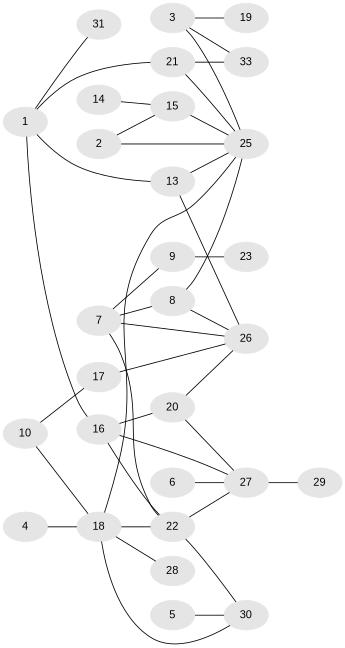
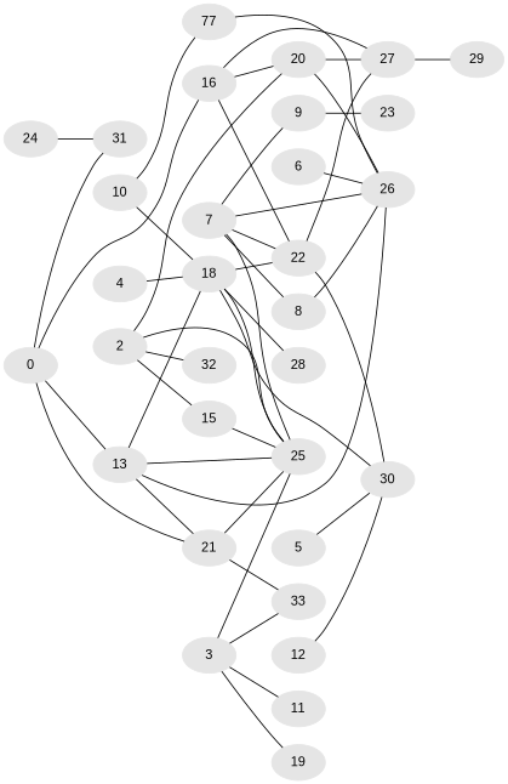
  graph {
    fontname="Liberation Sans"
    rankdir=LR
    node [color=gray90 fontname="Liberation Sans" style=filled]
    edge [fontname="Liberation Sans" weight=1.0]
-   1
+   1 [label=0]
    13
    16
    21
    31
    25
    18
    26
    20
    22
    27
    33
    2
    15
+   32
    3
+   11
    19
    4
    30
    28
    5
    6
    7
    8
    9
    23
    10
-   17
-   14
+   17 [label=77]
+   12
    29
+   24
    1 -- 13
    1 -- 16
    1 -- 21
    1 -- 31
+   13 -- 21
    13 -- 25
+   13 -- 18
    13 -- 26
    16 -- 20
    16 -- 22
    16 -- 27
    21 -- 25
    21 -- 33
    18 -- 25
    18 -- 22
    18 -- 30
    18 -- 28
    20 -- 26
    20 -- 27
    22 -- 27 [weight=2.0]
    22 -- 30
    27 -- 29
    2 -- 25
+   2 -- 20
    2 -- 15
+   2 -- 32
    15 -- 25
    3 -- 25
    3 -- 33
+   3 -- 11
    3 -- 19
    4 -- 18
    5 -- 30
-   6 -- 27
-   8 -- 25
+   6 -- 26
+   7 -- 25
    7 -- 26
    7 -- 22
    7 -- 8
    7 -- 9
    8 -- 26
    9 -- 23
    10 -- 18
    10 -- 17
    17 -- 26
-   14 -- 15
+   12 -- 30
+   24 -- 31
  }
